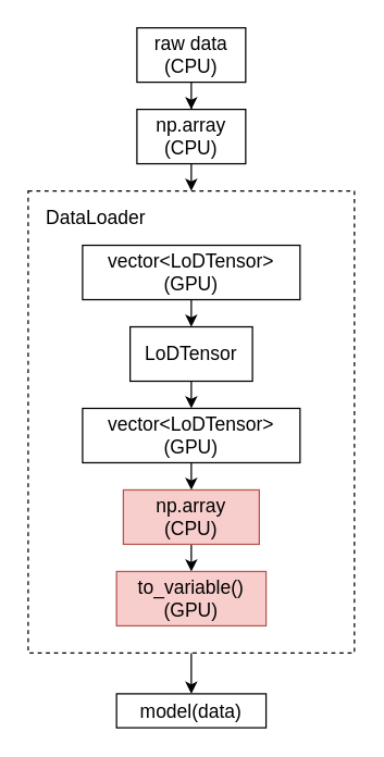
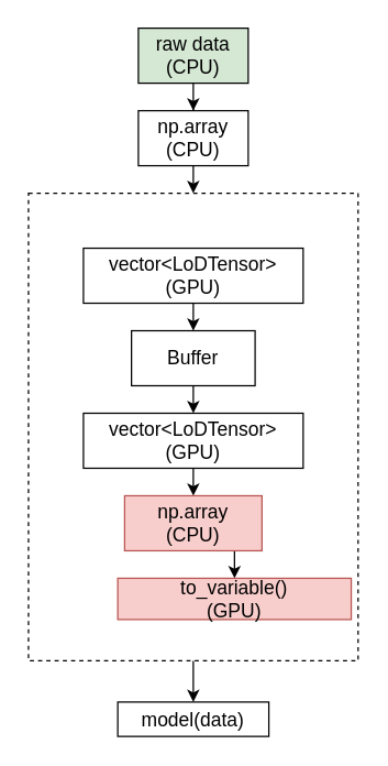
  <mxCell id="0" />
  <mxCell id="1" parent="0" />
  <mxCell id="2" style="edgeStyle=orthogonalEdgeStyle;rounded=0;orthogonalLoop=1;jettySize=auto;html=1;exitX=0.5;exitY=1;exitDx=0;exitDy=0;" edge="1" parent="1" source="3" target="5"><mxGeometry relative="1" as="geometry" /></mxCell>
- <mxCell id="3" value="&lt;font style=&quot;font-size: 14px&quot;&gt;raw data&lt;br&gt;(CPU)&lt;br&gt;&lt;/font&gt;" style="rounded=0;whiteSpace=wrap;html=1;" vertex="1" parent="1"><mxGeometry x="100" y="20" width="80" height="40" as="geometry" /></mxCell>
+ <mxCell id="3" value="&lt;font style=&quot;font-size: 14px&quot;&gt;raw data&lt;br&gt;(CPU)&lt;br&gt;&lt;/font&gt;" style="rounded=0;whiteSpace=wrap;html=1;fillColor=#d5e8d4;" vertex="1" parent="1"><mxGeometry x="100" y="20" width="80" height="40" as="geometry" /></mxCell>
  <mxCell id="4" style="edgeStyle=orthogonalEdgeStyle;rounded=0;orthogonalLoop=1;jettySize=auto;html=1;exitX=0.5;exitY=1;exitDx=0;exitDy=0;entryX=0.5;entryY=0;entryDx=0;entryDy=0;" edge="1" parent="1" source="5" target="7"><mxGeometry relative="1" as="geometry" /></mxCell>
  <mxCell id="5" value="&lt;span style=&quot;font-size: 14px&quot;&gt;np.array&lt;br&gt;(CPU)&lt;br&gt;&lt;/span&gt;" style="rounded=0;whiteSpace=wrap;html=1;" vertex="1" parent="1"><mxGeometry x="100" y="80" width="80" height="40" as="geometry" /></mxCell>
  <mxCell id="6" style="edgeStyle=orthogonalEdgeStyle;rounded=0;orthogonalLoop=1;jettySize=auto;html=1;entryX=0.5;entryY=0;entryDx=0;entryDy=0;" edge="1" parent="1" source="7" target="18"><mxGeometry relative="1" as="geometry" /></mxCell>
  <mxCell id="7" value="" style="rounded=0;whiteSpace=wrap;html=1;fillColor=none;dashed=1;align=right;labelPosition=left;verticalLabelPosition=top;verticalAlign=bottom;" vertex="1" parent="1"><mxGeometry x="20" y="140" width="240" height="340" as="geometry" /></mxCell>
- <mxCell id="8" value="&lt;font style=&quot;font-size: 14px&quot;&gt;DataLoader&lt;/font&gt;" style="text;html=1;strokeColor=none;fillColor=none;align=center;verticalAlign=middle;whiteSpace=wrap;rounded=0;dashed=1;" vertex="1" parent="1"><mxGeometry x="50" y="150" width="40" height="20" as="geometry" /></mxCell>
  <mxCell id="9" style="edgeStyle=orthogonalEdgeStyle;rounded=0;orthogonalLoop=1;jettySize=auto;html=1;exitX=0.5;exitY=1;exitDx=0;exitDy=0;entryX=0.5;entryY=0;entryDx=0;entryDy=0;" edge="1" parent="1" source="10" target="14"><mxGeometry relative="1" as="geometry" /></mxCell>
  <mxCell id="10" value="&lt;span style=&quot;font-size: 14px&quot;&gt;vector&amp;lt;LoDTensor&amp;gt;&lt;br&gt;(GPU)&lt;br&gt;&lt;/span&gt;" style="rounded=0;whiteSpace=wrap;html=1;" vertex="1" parent="1"><mxGeometry x="60" y="180" width="160" height="40" as="geometry" /></mxCell>
  <mxCell id="11" style="edgeStyle=orthogonalEdgeStyle;rounded=0;orthogonalLoop=1;jettySize=auto;html=1;exitX=0.5;exitY=1;exitDx=0;exitDy=0;entryX=0.5;entryY=0;entryDx=0;entryDy=0;" edge="1" parent="1" source="12" target="16"><mxGeometry relative="1" as="geometry" /></mxCell>
  <mxCell id="12" value="&lt;span style=&quot;font-size: 14px&quot;&gt;vector&amp;lt;LoDTensor&amp;gt;&lt;br&gt;(GPU)&lt;br&gt;&lt;/span&gt;" style="rounded=0;whiteSpace=wrap;html=1;" vertex="1" parent="1"><mxGeometry x="60" y="300" width="160" height="40" as="geometry" /></mxCell>
  <mxCell id="13" style="edgeStyle=orthogonalEdgeStyle;rounded=0;orthogonalLoop=1;jettySize=auto;html=1;exitX=0.5;exitY=1;exitDx=0;exitDy=0;entryX=0.5;entryY=0;entryDx=0;entryDy=0;" edge="1" parent="1" source="14" target="12"><mxGeometry relative="1" as="geometry" /></mxCell>
- <mxCell id="14" value="&lt;font style=&quot;font-size: 14px&quot;&gt;LoDTensor&lt;/font&gt;" style="rounded=0;whiteSpace=wrap;html=1;" vertex="1" parent="1"><mxGeometry x="95" y="240" width="90" height="40" as="geometry" /></mxCell>
+ <mxCell id="14" value="&lt;font style=&quot;font-size: 14px&quot;&gt;Buffer&lt;/font&gt;" style="rounded=0;whiteSpace=wrap;html=1;" vertex="1" parent="1"><mxGeometry x="95" y="240" width="90" height="40" as="geometry" /></mxCell>
  <mxCell id="15" style="edgeStyle=orthogonalEdgeStyle;rounded=0;orthogonalLoop=1;jettySize=auto;html=1;exitX=0.5;exitY=1;exitDx=0;exitDy=0;entryX=0.5;entryY=0;entryDx=0;entryDy=0;" edge="1" parent="1" source="16" target="17"><mxGeometry relative="1" as="geometry" /></mxCell>
  <mxCell id="16" value="&lt;span style=&quot;font-size: 14px&quot;&gt;np.array&lt;br&gt;(CPU)&lt;br&gt;&lt;/span&gt;" style="rounded=0;whiteSpace=wrap;html=1;fillColor=#f8cecc;strokeColor=#b85450;" vertex="1" parent="1"><mxGeometry x="90" y="360" width="100" height="40" as="geometry" /></mxCell>
- <mxCell id="17" value="&lt;span style=&quot;font-size: 14px&quot;&gt;to_variable()&lt;br&gt;(GPU)&lt;br&gt;&lt;/span&gt;" style="rounded=0;whiteSpace=wrap;html=1;fillColor=#f8cecc;strokeColor=#b85450;" vertex="1" parent="1"><mxGeometry x="85" y="420" width="110" height="40" as="geometry" /></mxCell>
+ <mxCell id="17" value="&lt;span style=&quot;font-size: 14px&quot;&gt;to_variable()&lt;br&gt;(GPU)&lt;br&gt;&lt;/span&gt;" style="rounded=0;whiteSpace=wrap;html=1;fillColor=#f8cecc;strokeColor=#b85450;" vertex="1" parent="1"><mxGeometry x="85" y="420" width="170" height="30" as="geometry" /></mxCell>
  <mxCell id="18" value="&lt;span style=&quot;font-size: 14px&quot;&gt;model(data)&lt;br&gt;&lt;/span&gt;" style="rounded=0;whiteSpace=wrap;html=1;" vertex="1" parent="1"><mxGeometry x="85" y="510" width="110" height="25" as="geometry" /></mxCell>
